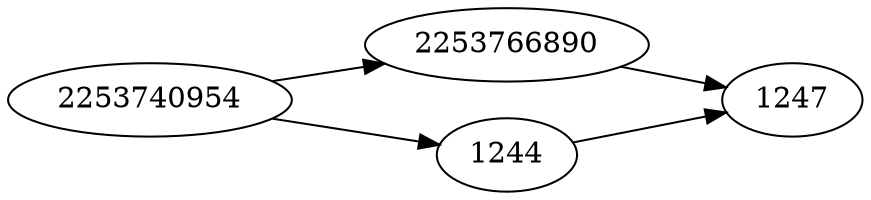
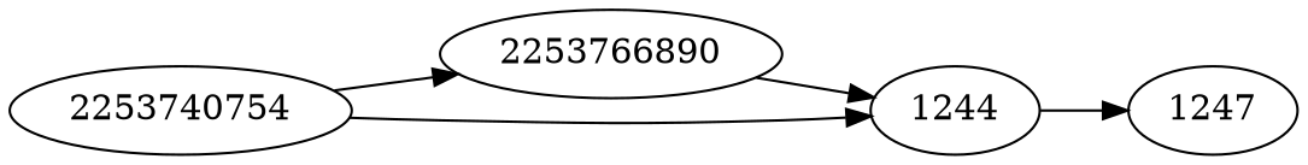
  strict digraph {
    rankdir=LR
    2253766890
    1247
-   2253740754 [label=2253740954]
+   2253740754
    1244
-   2253766890 -> 1247
+   2253766890 -> 1244
    2253740754 -> 2253766890
    2253740754 -> 1244
    1244 -> 1247
  }
